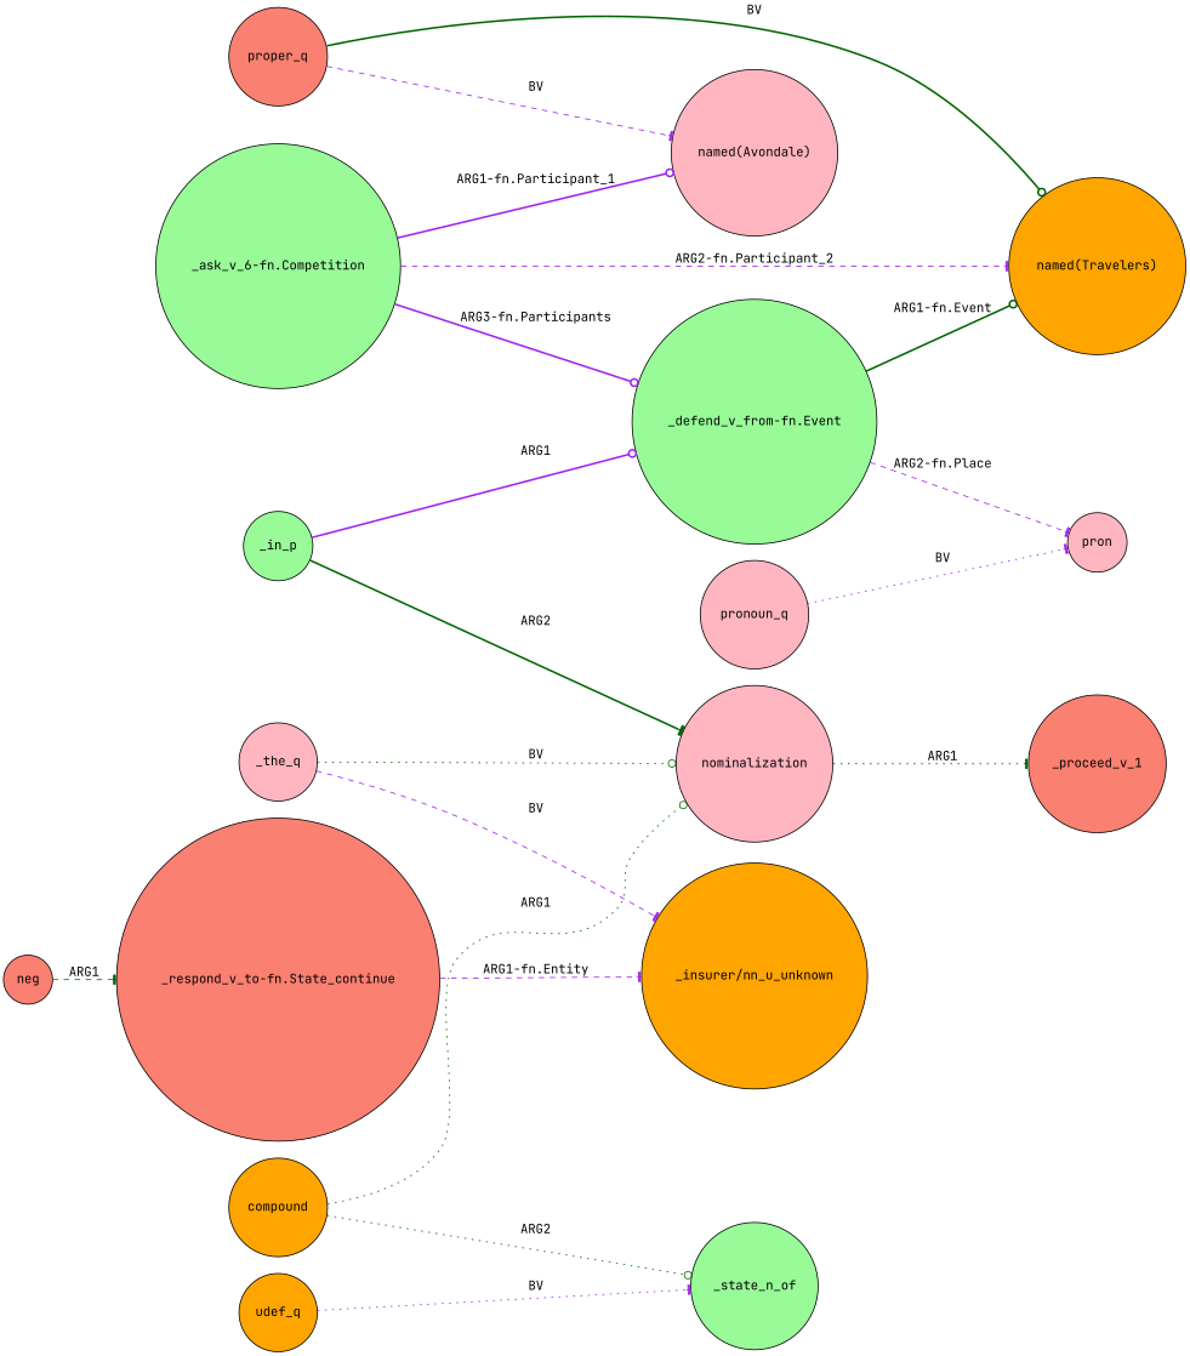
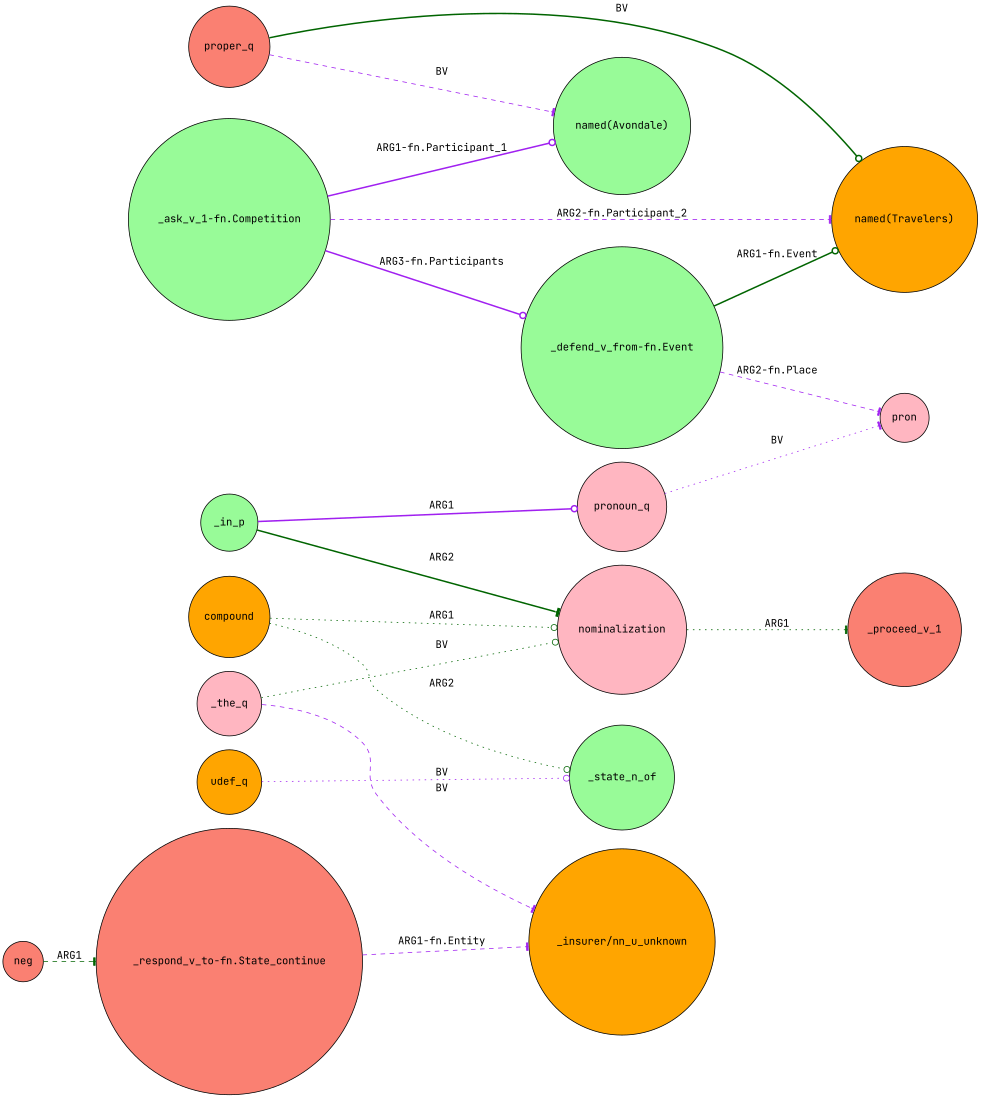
  digraph {
    fontname="JetBrains Mono"
    rankdir=LR
    node [fillcolor=palegreen fontname="JetBrains Mono" shape=circle style=filled]
    edge [arrowhead=tee color=purple fontname="JetBrains Mono" style=bold]
    proper_q [fillcolor=salmon]
    "named(Travelers)" [fillcolor=orange]
-   "named(Avondale)" [fillcolor=lightpink]
+   "named(Avondale)"
    _state_n_of
    udef_q [fillcolor=orange]
    _the_q [fillcolor=lightpink]
    nominalization [fillcolor=lightpink]
    "_insurer/nn_u_unknown" [fillcolor=orange]
    _proceed_v_1 [fillcolor=salmon]
    _in_p
    "_defend_v_from-fn.Event"
    pron [fillcolor=lightpink]
    compound [fillcolor=orange]
    "_respond_v_to-fn.State_continue" [fillcolor=salmon]
-   "_ask_v_1-fn.Competition" [label="_ask_v_6-fn.Competition"]
+   "_ask_v_1-fn.Competition"
    neg [fillcolor=salmon]
    pronoun_q [fillcolor=lightpink]
    proper_q -> "named(Travelers)" [arrowhead=odot color=darkgreen label=BV]
    proper_q -> "named(Avondale)" [label=BV style=dashed]
-   udef_q -> _state_n_of [label=BV style=dotted]
+   udef_q -> _state_n_of [arrowhead=odot label=BV style=dotted]
    _the_q -> nominalization [arrowhead=odot color=darkgreen label=BV style=dotted]
    _the_q -> "_insurer/nn_u_unknown" [label=BV style=dashed]
    nominalization -> _proceed_v_1 [color=darkgreen label=ARG1 style=dotted]
    _in_p -> nominalization [color=darkgreen label=ARG2]
-   _in_p -> "_defend_v_from-fn.Event" [arrowhead=odot label=ARG1]
+   _in_p -> pronoun_q [arrowhead=odot label=ARG1]
    "_defend_v_from-fn.Event" -> "named(Travelers)" [arrowhead=odot color=darkgreen label="ARG1-fn.Event"]
    "_defend_v_from-fn.Event" -> pron [label="ARG2-fn.Place" style=dashed]
    compound -> _state_n_of [arrowhead=odot color=darkgreen label=ARG2 style=dotted]
    compound -> nominalization [arrowhead=odot color=darkgreen label=ARG1 style=dotted]
    "_respond_v_to-fn.State_continue" -> "_insurer/nn_u_unknown" [label="ARG1-fn.Entity" style=dashed]
    "_ask_v_1-fn.Competition" -> "named(Travelers)" [label="ARG2-fn.Participant_2" style=dashed]
    "_ask_v_1-fn.Competition" -> "named(Avondale)" [arrowhead=odot label="ARG1-fn.Participant_1"]
    "_ask_v_1-fn.Competition" -> "_defend_v_from-fn.Event" [arrowhead=odot label="ARG3-fn.Participants"]
    neg -> "_respond_v_to-fn.State_continue" [color=darkgreen label=ARG1 style=dashed]
    pronoun_q -> pron [label=BV style=dotted]
  }
